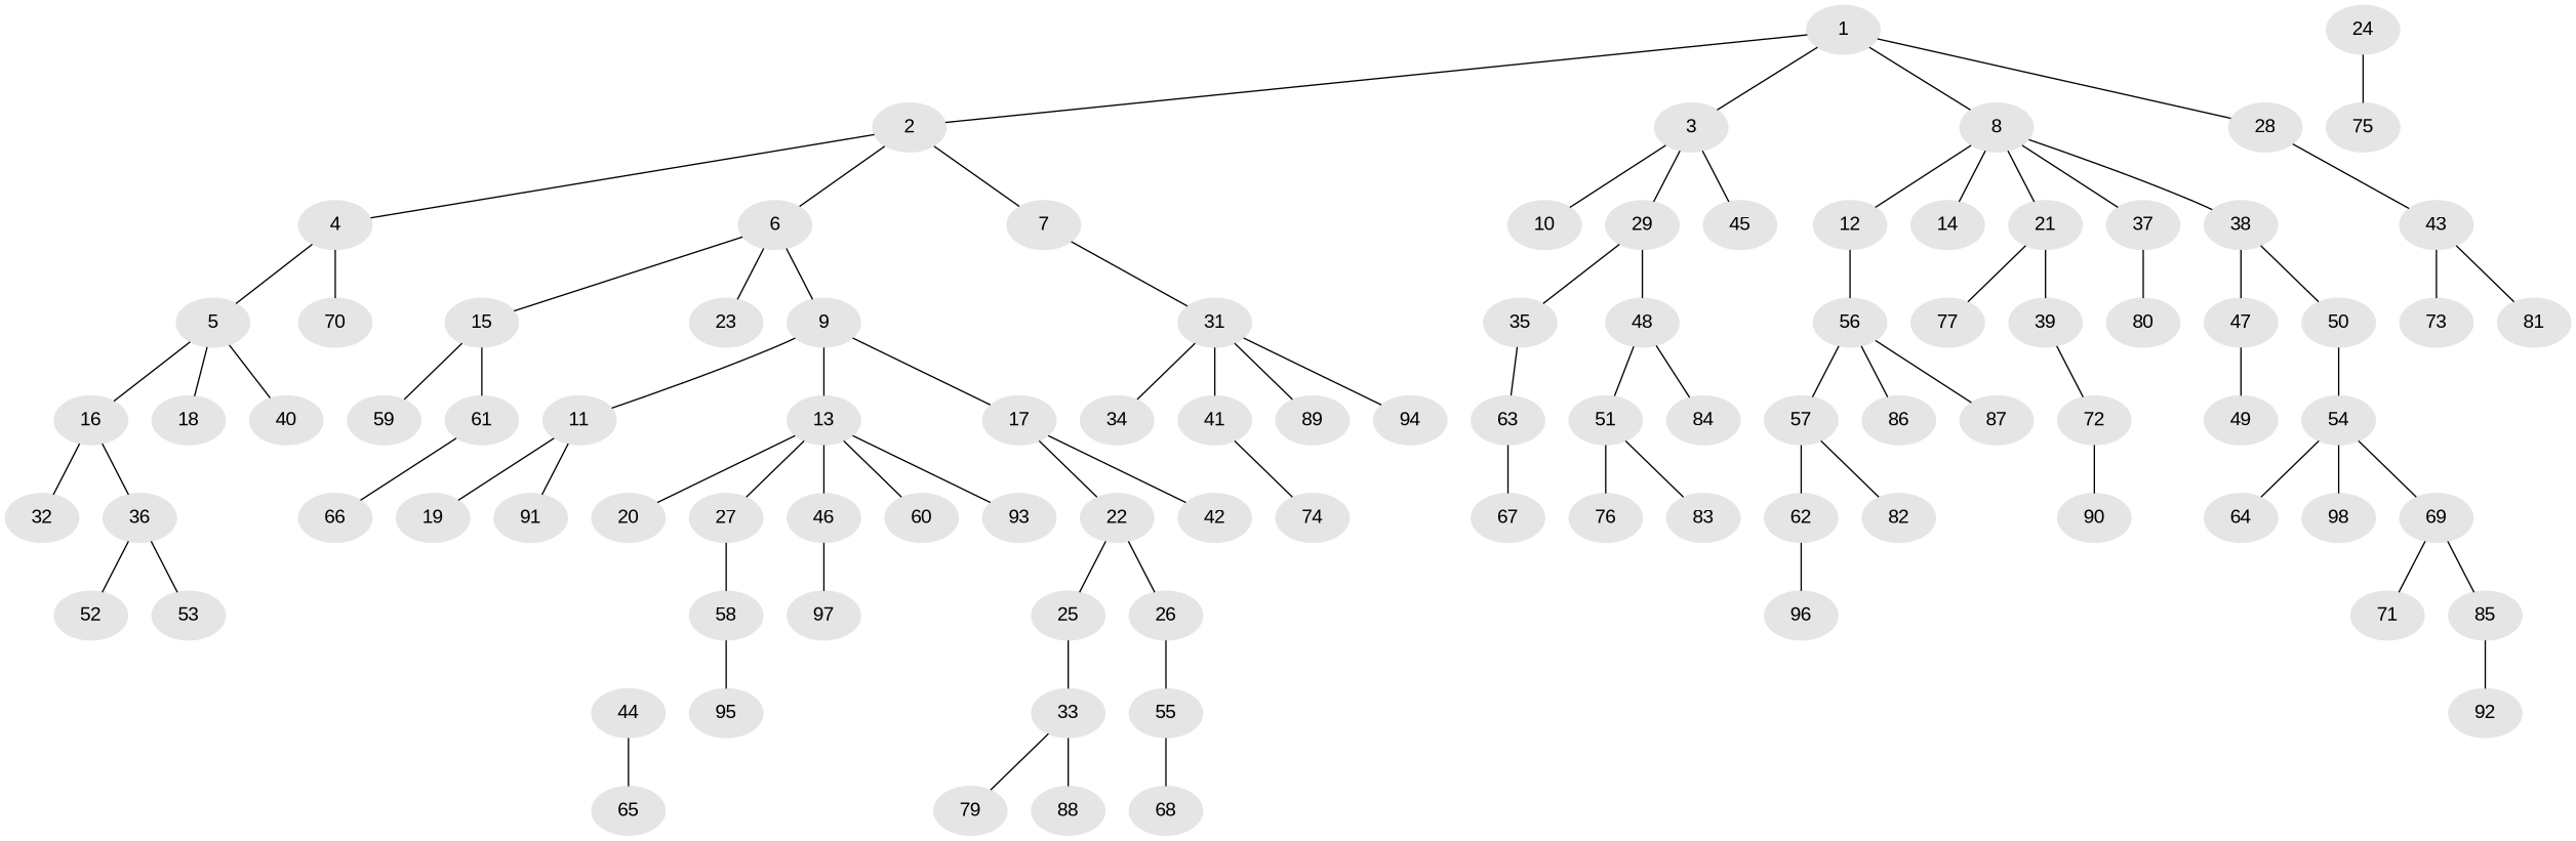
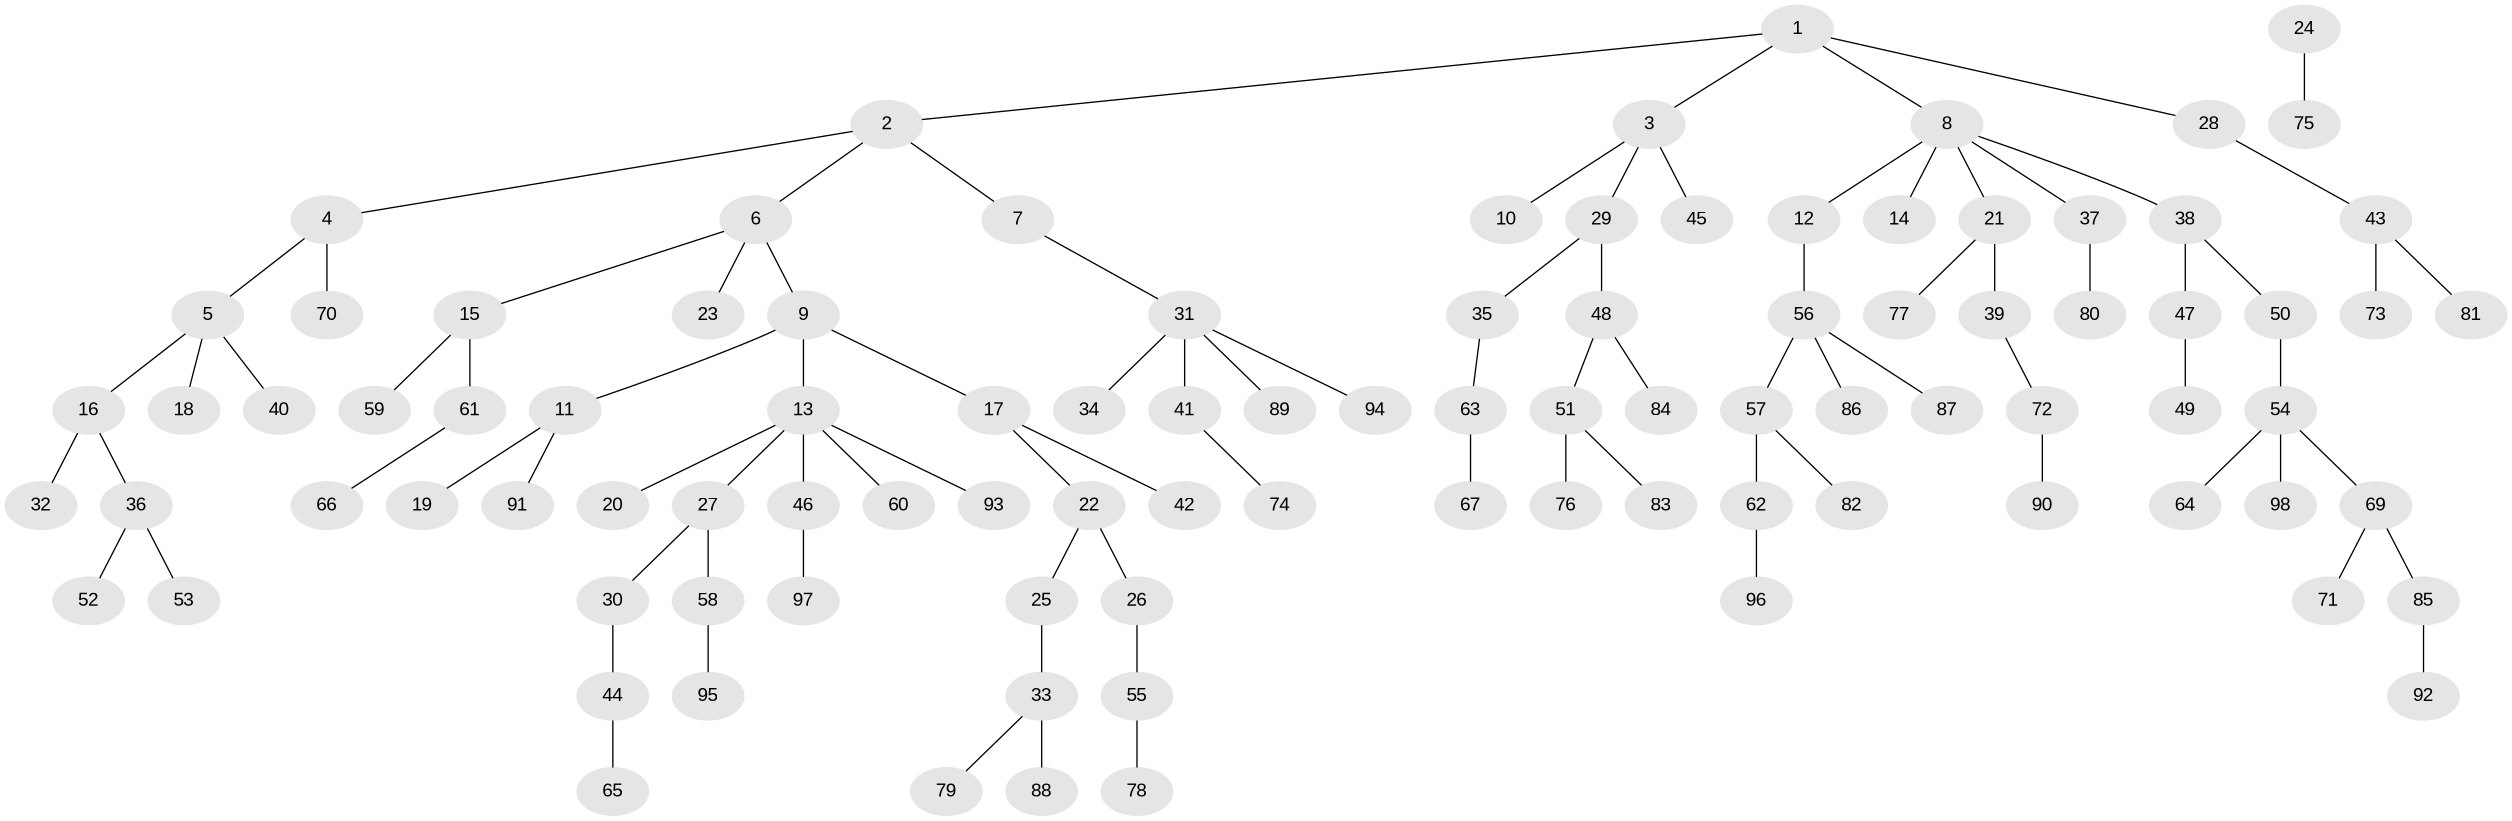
  graph {
    fontname="Liberation Sans"
    node [color=gray90 fontname="Liberation Sans" style=filled]
    edge [fontname="Liberation Sans"]
    1
    2
    3
    8
    28
    4
    6
    7
    10
    29
    45
    12
    14
    21
    37
    38
    43
    5
    70
    15
    23
    9
    31
    35
    48
    16
    18
    40
    32
    36
    59
    61
    11
    13
    17
    34
    41
    89
    94
    56
    77
    39
    24
    75
    80
    47
    50
    19
    91
    20
    27
    46
    60
    93
    22
    42
    57
    86
    87
+   30
    58
    97
    66
    52
    53
    25
    26
    72
    33
    55
    79
    88
-   78 [label=68]
+   78
    44
    95
    73
    81
    63
    51
    84
    65
    74
    67
    49
    54
    90
    76
    83
    64
    n90 [label=98]
    69
    71
    85
    62
    82
    96
    92
    1 -- 2
    1 -- 3
    1 -- 8
    1 -- 28
    2 -- 4
    2 -- 6
    2 -- 7
    3 -- 10
    3 -- 29
    3 -- 45
    8 -- 12
    8 -- 14
    8 -- 21
    8 -- 37
    8 -- 38
    28 -- 43
    4 -- 5
    4 -- 70
    6 -- 15
    6 -- 23
    6 -- 9
    7 -- 31
    29 -- 35
    29 -- 48
    12 -- 56
    21 -- 77
    21 -- 39
    37 -- 80
    38 -- 47
    38 -- 50
    43 -- 73
    43 -- 81
    5 -- 16
    5 -- 18
    5 -- 40
    15 -- 59
    15 -- 61
    9 -- 11
    9 -- 13
    9 -- 17
    31 -- 34
    31 -- 41
    31 -- 89
    31 -- 94
    35 -- 63
    48 -- 51
    48 -- 84
    16 -- 32
    16 -- 36
    36 -- 52
    36 -- 53
    61 -- 66
    11 -- 19
    11 -- 91
    13 -- 20
    13 -- 27
    13 -- 46
    13 -- 60
    13 -- 93
    17 -- 22
    17 -- 42
    41 -- 74
    56 -- 57
    56 -- 86
    56 -- 87
    39 -- 72
    24 -- 75
    47 -- 49
    50 -- 54
+   27 -- 30
    27 -- 58
    46 -- 97
    22 -- 25
    22 -- 26
    57 -- 62
    57 -- 82
+   30 -- 44
    58 -- 95
    25 -- 33
    26 -- 55
    72 -- 90
    33 -- 79
    33 -- 88
    55 -- 78
    44 -- 65
    63 -- 67
    51 -- 76
    51 -- 83
    54 -- 64
    54 -- n90
    54 -- 69
    69 -- 71
    69 -- 85
    85 -- 92
    62 -- 96
  }
